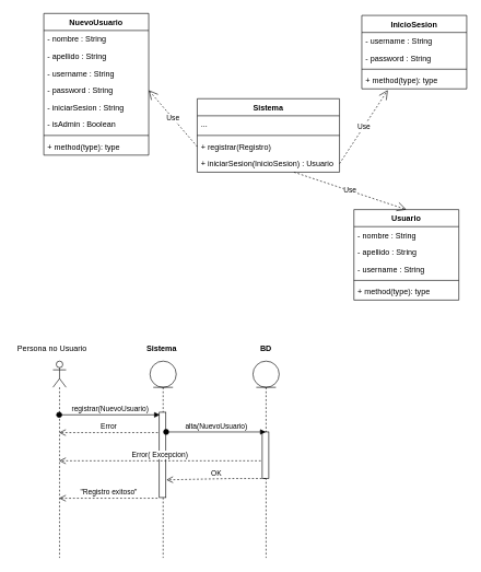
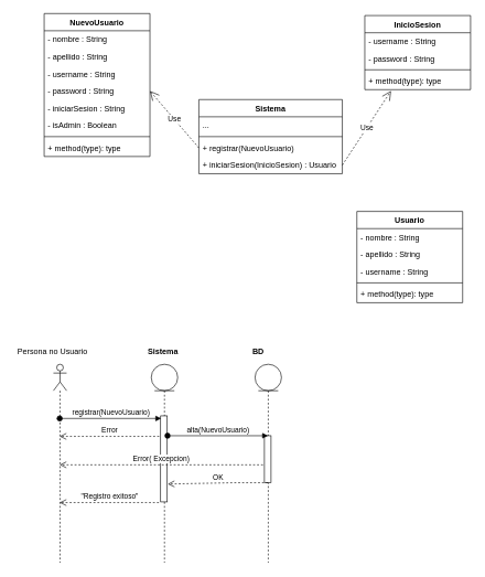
  <mxCell id="0" />
  <mxCell id="1" parent="0" />
  <mxCell id="2" value="NuevoUsuario" style="swimlane;fontStyle=1;align=center;verticalAlign=top;childLayout=stackLayout;horizontal=1;startSize=26;horizontalStack=0;resizeParent=1;resizeParentMax=0;resizeLast=0;collapsible=1;marginBottom=0;" parent="1" vertex="1"><mxGeometry x="66" y="20" width="160" height="216" as="geometry" /></mxCell>
  <mxCell id="3" value="- nombre : String&#10;" style="text;strokeColor=none;fillColor=none;align=left;verticalAlign=top;spacingLeft=4;spacingRight=4;overflow=hidden;rotatable=0;points=[[0,0.5],[1,0.5]];portConstraint=eastwest;" parent="2" vertex="1"><mxGeometry y="26" width="160" height="26" as="geometry" /></mxCell>
  <mxCell id="4" value="- apellido : String" style="text;strokeColor=none;fillColor=none;align=left;verticalAlign=top;spacingLeft=4;spacingRight=4;overflow=hidden;rotatable=0;points=[[0,0.5],[1,0.5]];portConstraint=eastwest;" parent="2" vertex="1"><mxGeometry y="52" width="160" height="26" as="geometry" /></mxCell>
  <mxCell id="5" value="- username : String" style="text;strokeColor=none;fillColor=none;align=left;verticalAlign=top;spacingLeft=4;spacingRight=4;overflow=hidden;rotatable=0;points=[[0,0.5],[1,0.5]];portConstraint=eastwest;" parent="2" vertex="1"><mxGeometry y="78" width="160" height="26" as="geometry" /></mxCell>
  <mxCell id="6" value="- password : String" style="text;strokeColor=none;fillColor=none;align=left;verticalAlign=top;spacingLeft=4;spacingRight=4;overflow=hidden;rotatable=0;points=[[0,0.5],[1,0.5]];portConstraint=eastwest;" parent="2" vertex="1"><mxGeometry y="104" width="160" height="26" as="geometry" /></mxCell>
  <mxCell id="7" value="- iniciarSesion : String" style="text;strokeColor=none;fillColor=none;align=left;verticalAlign=top;spacingLeft=4;spacingRight=4;overflow=hidden;rotatable=0;points=[[0,0.5],[1,0.5]];portConstraint=eastwest;" parent="2" vertex="1"><mxGeometry y="130" width="160" height="26" as="geometry" /></mxCell>
  <mxCell id="8" value="- isAdmin : Boolean" style="text;strokeColor=none;fillColor=none;align=left;verticalAlign=top;spacingLeft=4;spacingRight=4;overflow=hidden;rotatable=0;points=[[0,0.5],[1,0.5]];portConstraint=eastwest;" parent="2" vertex="1"><mxGeometry y="156" width="160" height="26" as="geometry" /></mxCell>
  <mxCell id="9" value="" style="line;strokeWidth=1;fillColor=none;align=left;verticalAlign=middle;spacingTop=-1;spacingLeft=3;spacingRight=3;rotatable=0;labelPosition=right;points=[];portConstraint=eastwest;" parent="2" vertex="1"><mxGeometry y="182" width="160" height="8" as="geometry" /></mxCell>
  <mxCell id="10" value="+ method(type): type" style="text;strokeColor=none;fillColor=none;align=left;verticalAlign=top;spacingLeft=4;spacingRight=4;overflow=hidden;rotatable=0;points=[[0,0.5],[1,0.5]];portConstraint=eastwest;" parent="2" vertex="1"><mxGeometry y="190" width="160" height="26" as="geometry" /></mxCell>
  <mxCell id="11" value="Sistema" style="swimlane;fontStyle=1;align=center;verticalAlign=top;childLayout=stackLayout;horizontal=1;startSize=26;horizontalStack=0;resizeParent=1;resizeParentMax=0;resizeLast=0;collapsible=1;marginBottom=0;" parent="1" vertex="1"><mxGeometry x="300" y="150" width="217" height="112" as="geometry" /></mxCell>
  <mxCell id="12" value="..." style="text;strokeColor=none;fillColor=none;align=left;verticalAlign=top;spacingLeft=4;spacingRight=4;overflow=hidden;rotatable=0;points=[[0,0.5],[1,0.5]];portConstraint=eastwest;" parent="11" vertex="1"><mxGeometry y="26" width="217" height="26" as="geometry" /></mxCell>
  <mxCell id="13" value="" style="line;strokeWidth=1;fillColor=none;align=left;verticalAlign=middle;spacingTop=-1;spacingLeft=3;spacingRight=3;rotatable=0;labelPosition=right;points=[];portConstraint=eastwest;" parent="11" vertex="1"><mxGeometry y="52" width="217" height="8" as="geometry" /></mxCell>
- <mxCell id="14" value="+ registrar(Registro)" style="text;strokeColor=none;fillColor=none;align=left;verticalAlign=top;spacingLeft=4;spacingRight=4;overflow=hidden;rotatable=0;points=[[0,0.5],[1,0.5]];portConstraint=eastwest;" parent="11" vertex="1"><mxGeometry y="60" width="217" height="26" as="geometry" /></mxCell>
+ <mxCell id="14" value="+ registrar(NuevoUsuario)" style="text;strokeColor=none;fillColor=none;align=left;verticalAlign=top;spacingLeft=4;spacingRight=4;overflow=hidden;rotatable=0;points=[[0,0.5],[1,0.5]];portConstraint=eastwest;" parent="11" vertex="1"><mxGeometry y="60" width="217" height="26" as="geometry" /></mxCell>
  <mxCell id="15" value="+ iniciarSesion(InicioSesion) : Usuario" style="text;strokeColor=none;fillColor=none;align=left;verticalAlign=top;spacingLeft=4;spacingRight=4;overflow=hidden;rotatable=0;points=[[0,0.5],[1,0.5]];portConstraint=eastwest;" parent="11" vertex="1"><mxGeometry y="86" width="217" height="26" as="geometry" /></mxCell>
  <mxCell id="16" value="Use" style="endArrow=open;endSize=12;dashed=1;html=1;rounded=0;exitX=0;exitY=0.5;exitDx=0;exitDy=0;entryX=1;entryY=0.5;entryDx=0;entryDy=0;" parent="1" source="14" target="6" edge="1"><mxGeometry width="160" relative="1" as="geometry"><mxPoint x="350" y="164" as="sourcePoint" /><mxPoint x="254" y="133" as="targetPoint" /></mxGeometry></mxCell>
  <mxCell id="17" value="" style="shape=umlLifeline;participant=umlActor;perimeter=lifelinePerimeter;whiteSpace=wrap;html=1;container=1;collapsible=0;recursiveResize=0;verticalAlign=top;spacingTop=36;outlineConnect=0;" parent="1" vertex="1"><mxGeometry x="80" y="550" width="20" height="300" as="geometry" /></mxCell>
  <mxCell id="18" value="" style="shape=umlLifeline;participant=umlEntity;perimeter=lifelinePerimeter;whiteSpace=wrap;html=1;container=1;collapsible=0;recursiveResize=0;verticalAlign=top;spacingTop=36;outlineConnect=0;" parent="1" vertex="1"><mxGeometry x="228" y="550" width="40" height="300" as="geometry" /></mxCell>
  <mxCell id="19" value="" style="html=1;points=[];perimeter=orthogonalPerimeter;" parent="18" vertex="1"><mxGeometry x="14.19" y="78" width="10" height="130" as="geometry" /></mxCell>
  <mxCell id="20" value="Persona no Usuario" style="text;strokeColor=none;fillColor=none;align=left;verticalAlign=top;spacingLeft=4;spacingRight=4;overflow=hidden;rotatable=0;points=[[0,0.5],[1,0.5]];portConstraint=eastwest;" parent="1" vertex="1"><mxGeometry x="20" y="517" width="122" height="27" as="geometry" /></mxCell>
  <mxCell id="21" value="Sistema" style="text;align=center;fontStyle=1;verticalAlign=middle;spacingLeft=3;spacingRight=3;strokeColor=none;rotatable=0;points=[[0,0.5],[1,0.5]];portConstraint=eastwest;" parent="1" vertex="1"><mxGeometry x="206" y="517" width="80" height="26" as="geometry" /></mxCell>
  <mxCell id="22" value="registrar(NuevoUsuario)" style="html=1;verticalAlign=bottom;startArrow=oval;endArrow=block;startSize=8;rounded=0;entryX=0.078;entryY=0.03;entryDx=0;entryDy=0;entryPerimeter=0;" parent="1" source="17" target="19" edge="1"><mxGeometry relative="1" as="geometry"><mxPoint x="175" y="691" as="sourcePoint" /></mxGeometry></mxCell>
  <mxCell id="23" value="" style="shape=umlLifeline;participant=umlEntity;perimeter=lifelinePerimeter;whiteSpace=wrap;html=1;container=1;collapsible=0;recursiveResize=0;verticalAlign=top;spacingTop=36;outlineConnect=0;" parent="1" vertex="1"><mxGeometry x="385" y="550" width="40" height="300" as="geometry" /></mxCell>
  <mxCell id="24" value="" style="html=1;points=[];perimeter=orthogonalPerimeter;" parent="23" vertex="1"><mxGeometry x="14.19" y="108" width="10" height="71" as="geometry" /></mxCell>
- <mxCell id="25" value="BD" style="text;align=center;fontStyle=1;verticalAlign=middle;spacingLeft=3;spacingRight=3;strokeColor=none;rotatable=0;points=[[0,0.5],[1,0.5]];portConstraint=eastwest;" parent="1" vertex="1"><mxGeometry x="365" y="517" width="80" height="26" as="geometry" /></mxCell>
+ <mxCell id="25" value="BD" style="text;align=center;fontStyle=1;verticalAlign=middle;spacingLeft=3;spacingRight=3;strokeColor=none;rotatable=0;points=[[0,0.5],[1,0.5]];portConstraint=eastwest;" parent="1" vertex="1"><mxGeometry x="350" y="517" width="80" height="26" as="geometry" /></mxCell>
  <mxCell id="26" value="alta(NuevoUsuario)" style="html=1;verticalAlign=bottom;startArrow=oval;startFill=1;endArrow=block;startSize=8;rounded=0;exitX=1.043;exitY=0.231;exitDx=0;exitDy=0;exitPerimeter=0;" parent="1" source="19" target="23" edge="1"><mxGeometry width="60" relative="1" as="geometry"><mxPoint x="291" y="669" as="sourcePoint" /><mxPoint x="371" y="674" as="targetPoint" /></mxGeometry></mxCell>
  <mxCell id="27" value="Error( Excepcion)" style="html=1;verticalAlign=bottom;endArrow=open;dashed=1;endSize=8;rounded=0;" parent="1" target="17" edge="1"><mxGeometry relative="1" as="geometry"><mxPoint x="397" y="702" as="sourcePoint" /><mxPoint x="309" y="707" as="targetPoint" /></mxGeometry></mxCell>
  <mxCell id="28" value="OK" style="html=1;verticalAlign=bottom;endArrow=open;dashed=1;endSize=8;rounded=0;" parent="1" source="23" edge="1"><mxGeometry relative="1" as="geometry"><mxPoint x="359" y="728" as="sourcePoint" /><mxPoint x="253" y="731" as="targetPoint" /><Array as="points"><mxPoint x="354" y="729" /></Array></mxGeometry></mxCell>
  <mxCell id="29" value="&quot;Registro exitoso&quot;" style="html=1;verticalAlign=bottom;endArrow=open;dashed=1;endSize=8;rounded=0;exitX=-0.267;exitY=1.008;exitDx=0;exitDy=0;exitPerimeter=0;" parent="1" source="19" target="17" edge="1"><mxGeometry relative="1" as="geometry"><mxPoint x="230" y="756" as="sourcePoint" /><mxPoint x="150" y="756" as="targetPoint" /></mxGeometry></mxCell>
  <mxCell id="30" value="Error" style="html=1;verticalAlign=bottom;endArrow=open;dashed=1;endSize=8;rounded=0;" parent="1" target="17" edge="1"><mxGeometry relative="1" as="geometry"><mxPoint x="240" y="659" as="sourcePoint" /><mxPoint x="160" y="659" as="targetPoint" /></mxGeometry></mxCell>
  <mxCell id="31" value="InicioSesion" style="swimlane;fontStyle=1;align=center;verticalAlign=top;childLayout=stackLayout;horizontal=1;startSize=26;horizontalStack=0;resizeParent=1;resizeParentMax=0;resizeLast=0;collapsible=1;marginBottom=0;" parent="1" vertex="1"><mxGeometry x="551" y="23" width="160" height="112" as="geometry" /></mxCell>
  <mxCell id="32" value="- username : String" style="text;strokeColor=none;fillColor=none;align=left;verticalAlign=top;spacingLeft=4;spacingRight=4;overflow=hidden;rotatable=0;points=[[0,0.5],[1,0.5]];portConstraint=eastwest;" parent="31" vertex="1"><mxGeometry y="26" width="160" height="26" as="geometry" /></mxCell>
  <mxCell id="33" value="- password : String" style="text;strokeColor=none;fillColor=none;align=left;verticalAlign=top;spacingLeft=4;spacingRight=4;overflow=hidden;rotatable=0;points=[[0,0.5],[1,0.5]];portConstraint=eastwest;" parent="31" vertex="1"><mxGeometry y="52" width="160" height="26" as="geometry" /></mxCell>
  <mxCell id="34" value="" style="line;strokeWidth=1;fillColor=none;align=left;verticalAlign=middle;spacingTop=-1;spacingLeft=3;spacingRight=3;rotatable=0;labelPosition=right;points=[];portConstraint=eastwest;" parent="31" vertex="1"><mxGeometry y="78" width="160" height="8" as="geometry" /></mxCell>
  <mxCell id="35" value="+ method(type): type" style="text;strokeColor=none;fillColor=none;align=left;verticalAlign=top;spacingLeft=4;spacingRight=4;overflow=hidden;rotatable=0;points=[[0,0.5],[1,0.5]];portConstraint=eastwest;" parent="31" vertex="1"><mxGeometry y="86" width="160" height="26" as="geometry" /></mxCell>
  <mxCell id="36" value="Use" style="endArrow=open;endSize=12;dashed=1;html=1;rounded=0;exitX=1;exitY=0.5;exitDx=0;exitDy=0;entryX=0.248;entryY=1.071;entryDx=0;entryDy=0;entryPerimeter=0;" parent="1" source="15" target="35" edge="1"><mxGeometry width="160" relative="1" as="geometry"><mxPoint x="525" y="240" as="sourcePoint" /><mxPoint x="685" y="240" as="targetPoint" /></mxGeometry></mxCell>
  <mxCell id="37" value="Usuario" style="swimlane;fontStyle=1;align=center;verticalAlign=top;childLayout=stackLayout;horizontal=1;startSize=26;horizontalStack=0;resizeParent=1;resizeParentMax=0;resizeLast=0;collapsible=1;marginBottom=0;" vertex="1" parent="1"><mxGeometry x="539" y="319" width="160" height="138" as="geometry" /></mxCell>
  <mxCell id="38" value="- nombre : String" style="text;strokeColor=none;fillColor=none;align=left;verticalAlign=top;spacingLeft=4;spacingRight=4;overflow=hidden;rotatable=0;points=[[0,0.5],[1,0.5]];portConstraint=eastwest;" vertex="1" parent="37"><mxGeometry y="26" width="160" height="26" as="geometry" /></mxCell>
  <mxCell id="39" value="- apellido : String" style="text;strokeColor=none;fillColor=none;align=left;verticalAlign=top;spacingLeft=4;spacingRight=4;overflow=hidden;rotatable=0;points=[[0,0.5],[1,0.5]];portConstraint=eastwest;" vertex="1" parent="37"><mxGeometry y="52" width="160" height="26" as="geometry" /></mxCell>
  <mxCell id="40" value="- username : String" style="text;strokeColor=none;fillColor=none;align=left;verticalAlign=top;spacingLeft=4;spacingRight=4;overflow=hidden;rotatable=0;points=[[0,0.5],[1,0.5]];portConstraint=eastwest;" vertex="1" parent="37"><mxGeometry y="78" width="160" height="26" as="geometry" /></mxCell>
  <mxCell id="41" value="" style="line;strokeWidth=1;fillColor=none;align=left;verticalAlign=middle;spacingTop=-1;spacingLeft=3;spacingRight=3;rotatable=0;labelPosition=right;points=[];portConstraint=eastwest;" vertex="1" parent="37"><mxGeometry y="104" width="160" height="8" as="geometry" /></mxCell>
  <mxCell id="42" value="+ method(type): type" style="text;strokeColor=none;fillColor=none;align=left;verticalAlign=top;spacingLeft=4;spacingRight=4;overflow=hidden;rotatable=0;points=[[0,0.5],[1,0.5]];portConstraint=eastwest;" vertex="1" parent="37"><mxGeometry y="112" width="160" height="26" as="geometry" /></mxCell>
- <mxCell id="43" value="Use" style="endArrow=open;endSize=12;dashed=1;html=1;rounded=0;entryX=0.5;entryY=0;entryDx=0;entryDy=0;" edge="1" parent="1" source="15" target="37"><mxGeometry width="160" relative="1" as="geometry"><mxPoint x="575" y="261" as="sourcePoint" /><mxPoint x="735" y="261" as="targetPoint" /></mxGeometry></mxCell>
